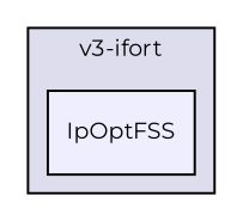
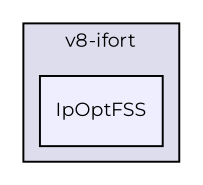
  digraph {
    compound=true
    fontname=Montserrat
    n1 [fillcolor="#eeeeff" fontname=Montserrat fontsize=10 label=IpOptFSS pencolor=black shape=box style=filled]
    subgraph cluster_1 {
      bgcolor="#ddddee"
      fontsize=10
-     label="v3-ifort"
+     label="v8-ifort"
      pencolor=black
      n1
    }
  }
